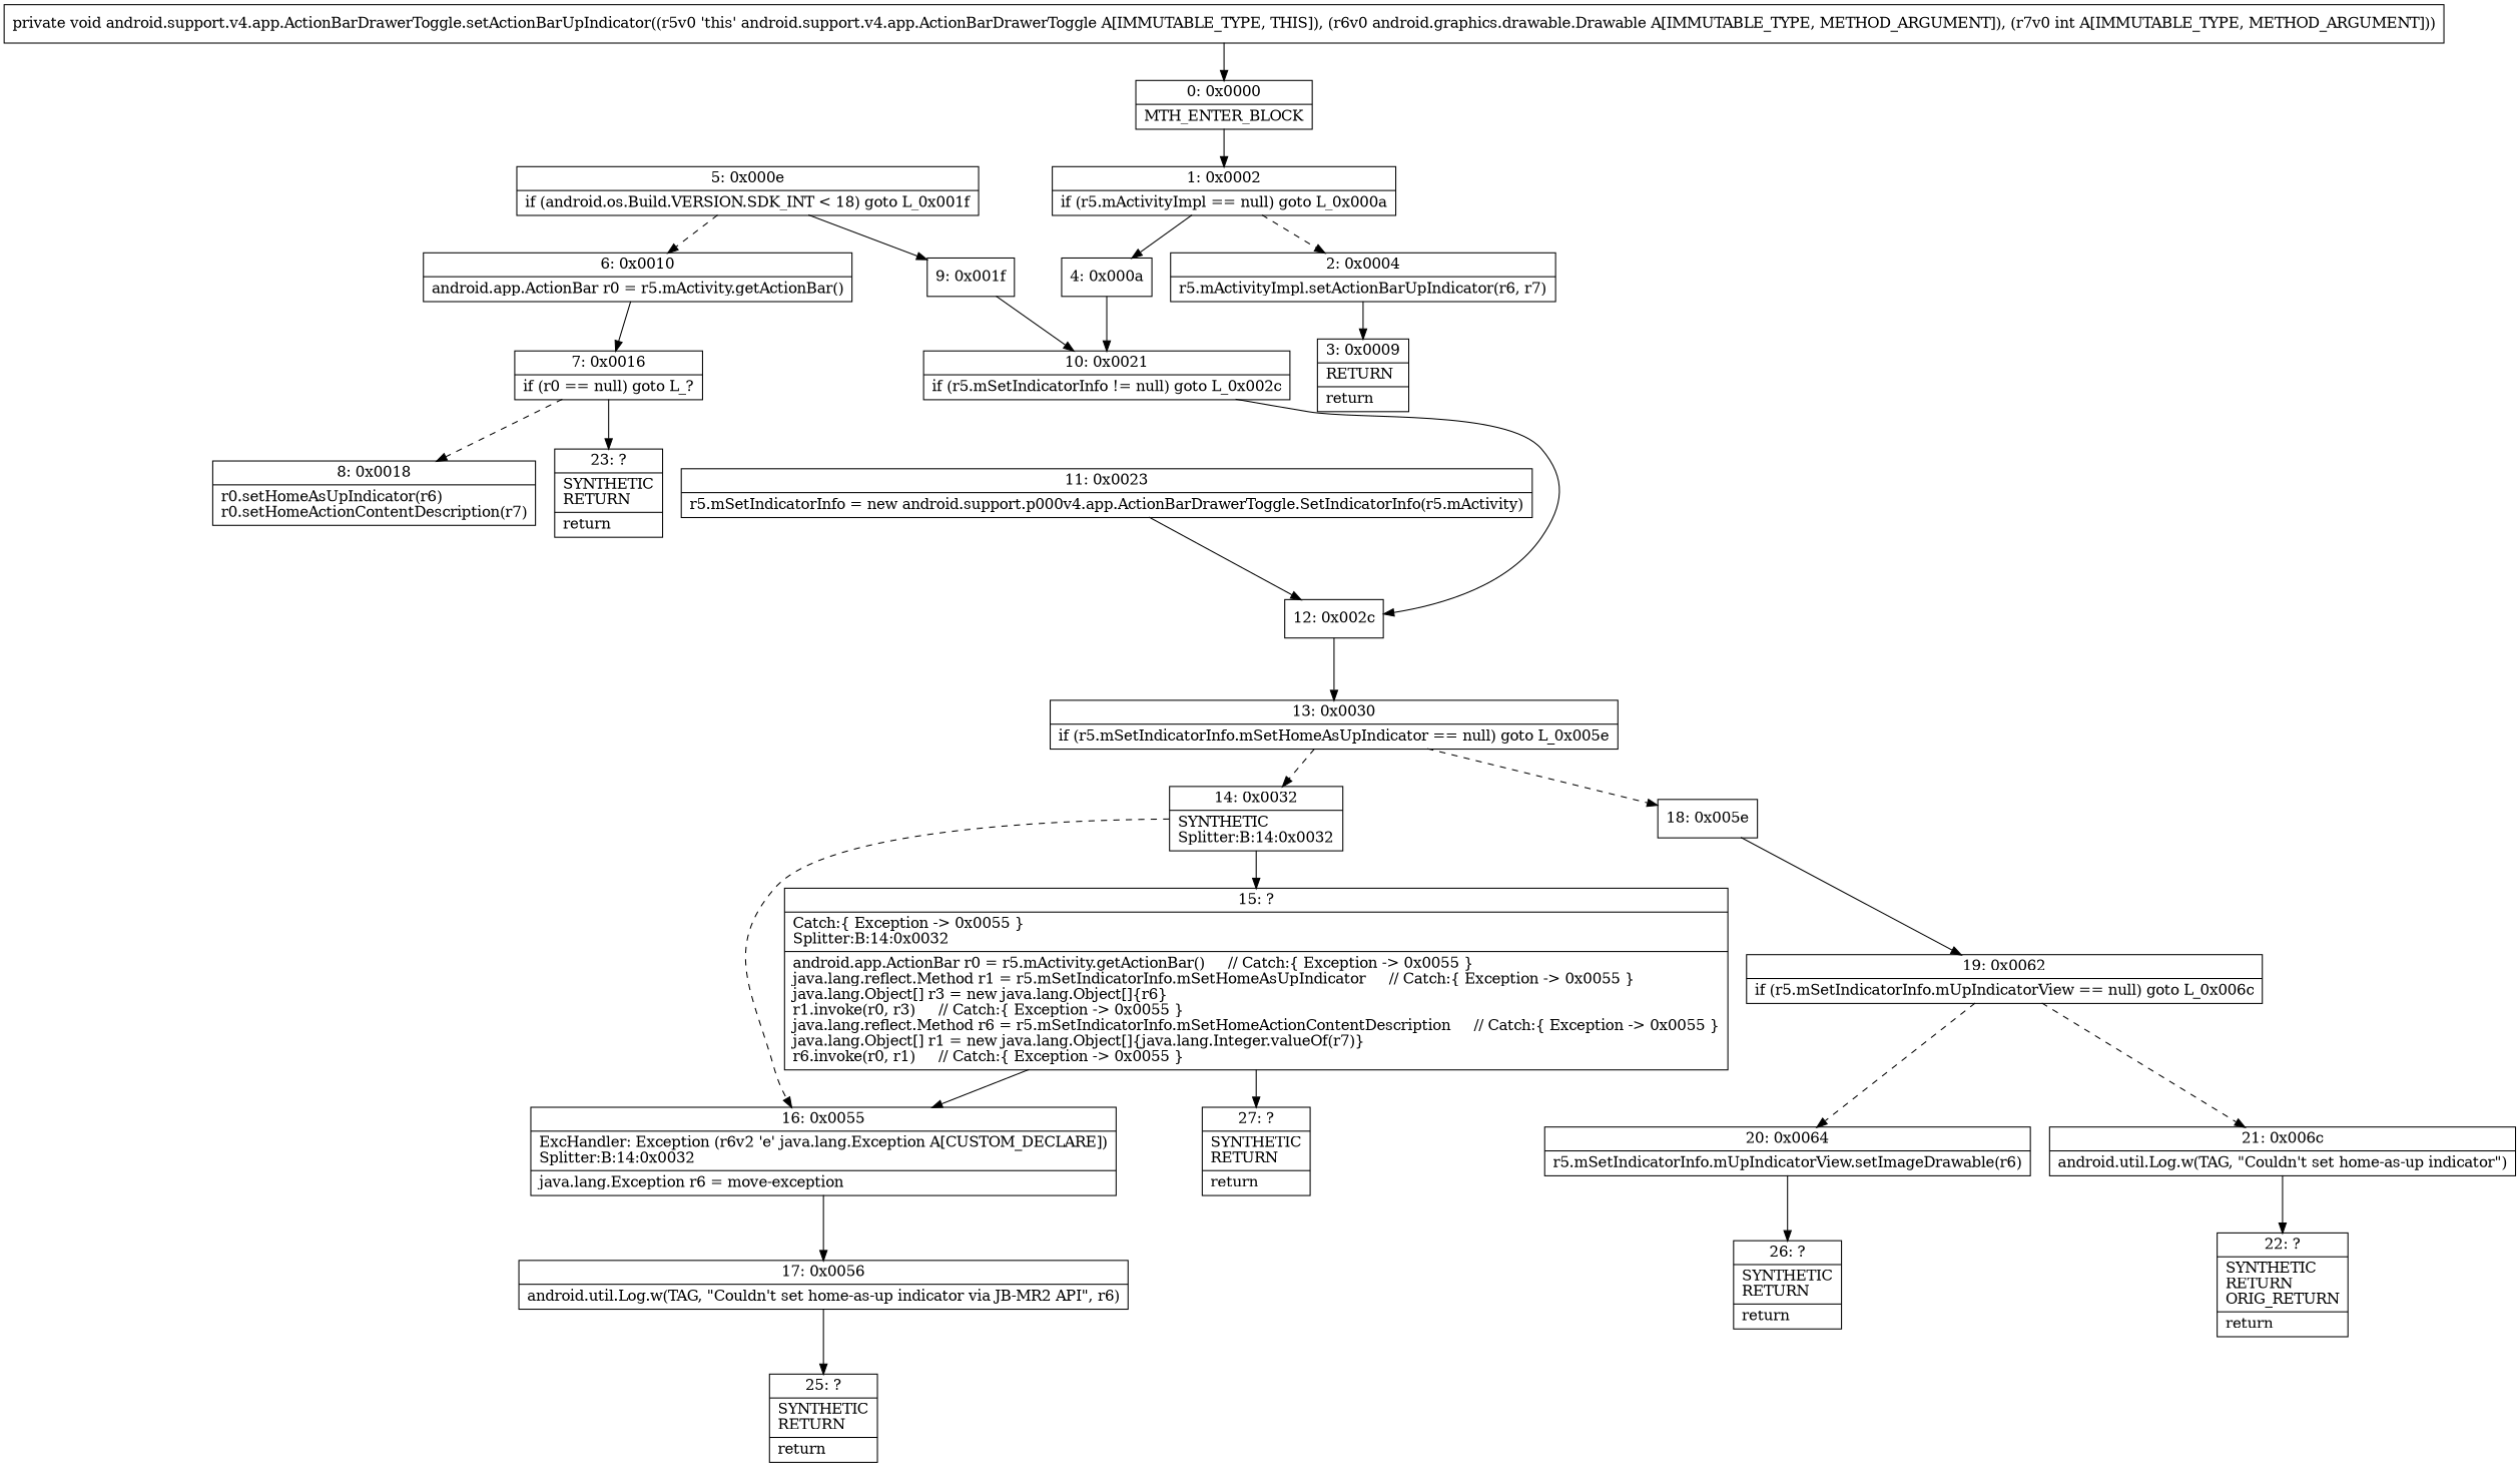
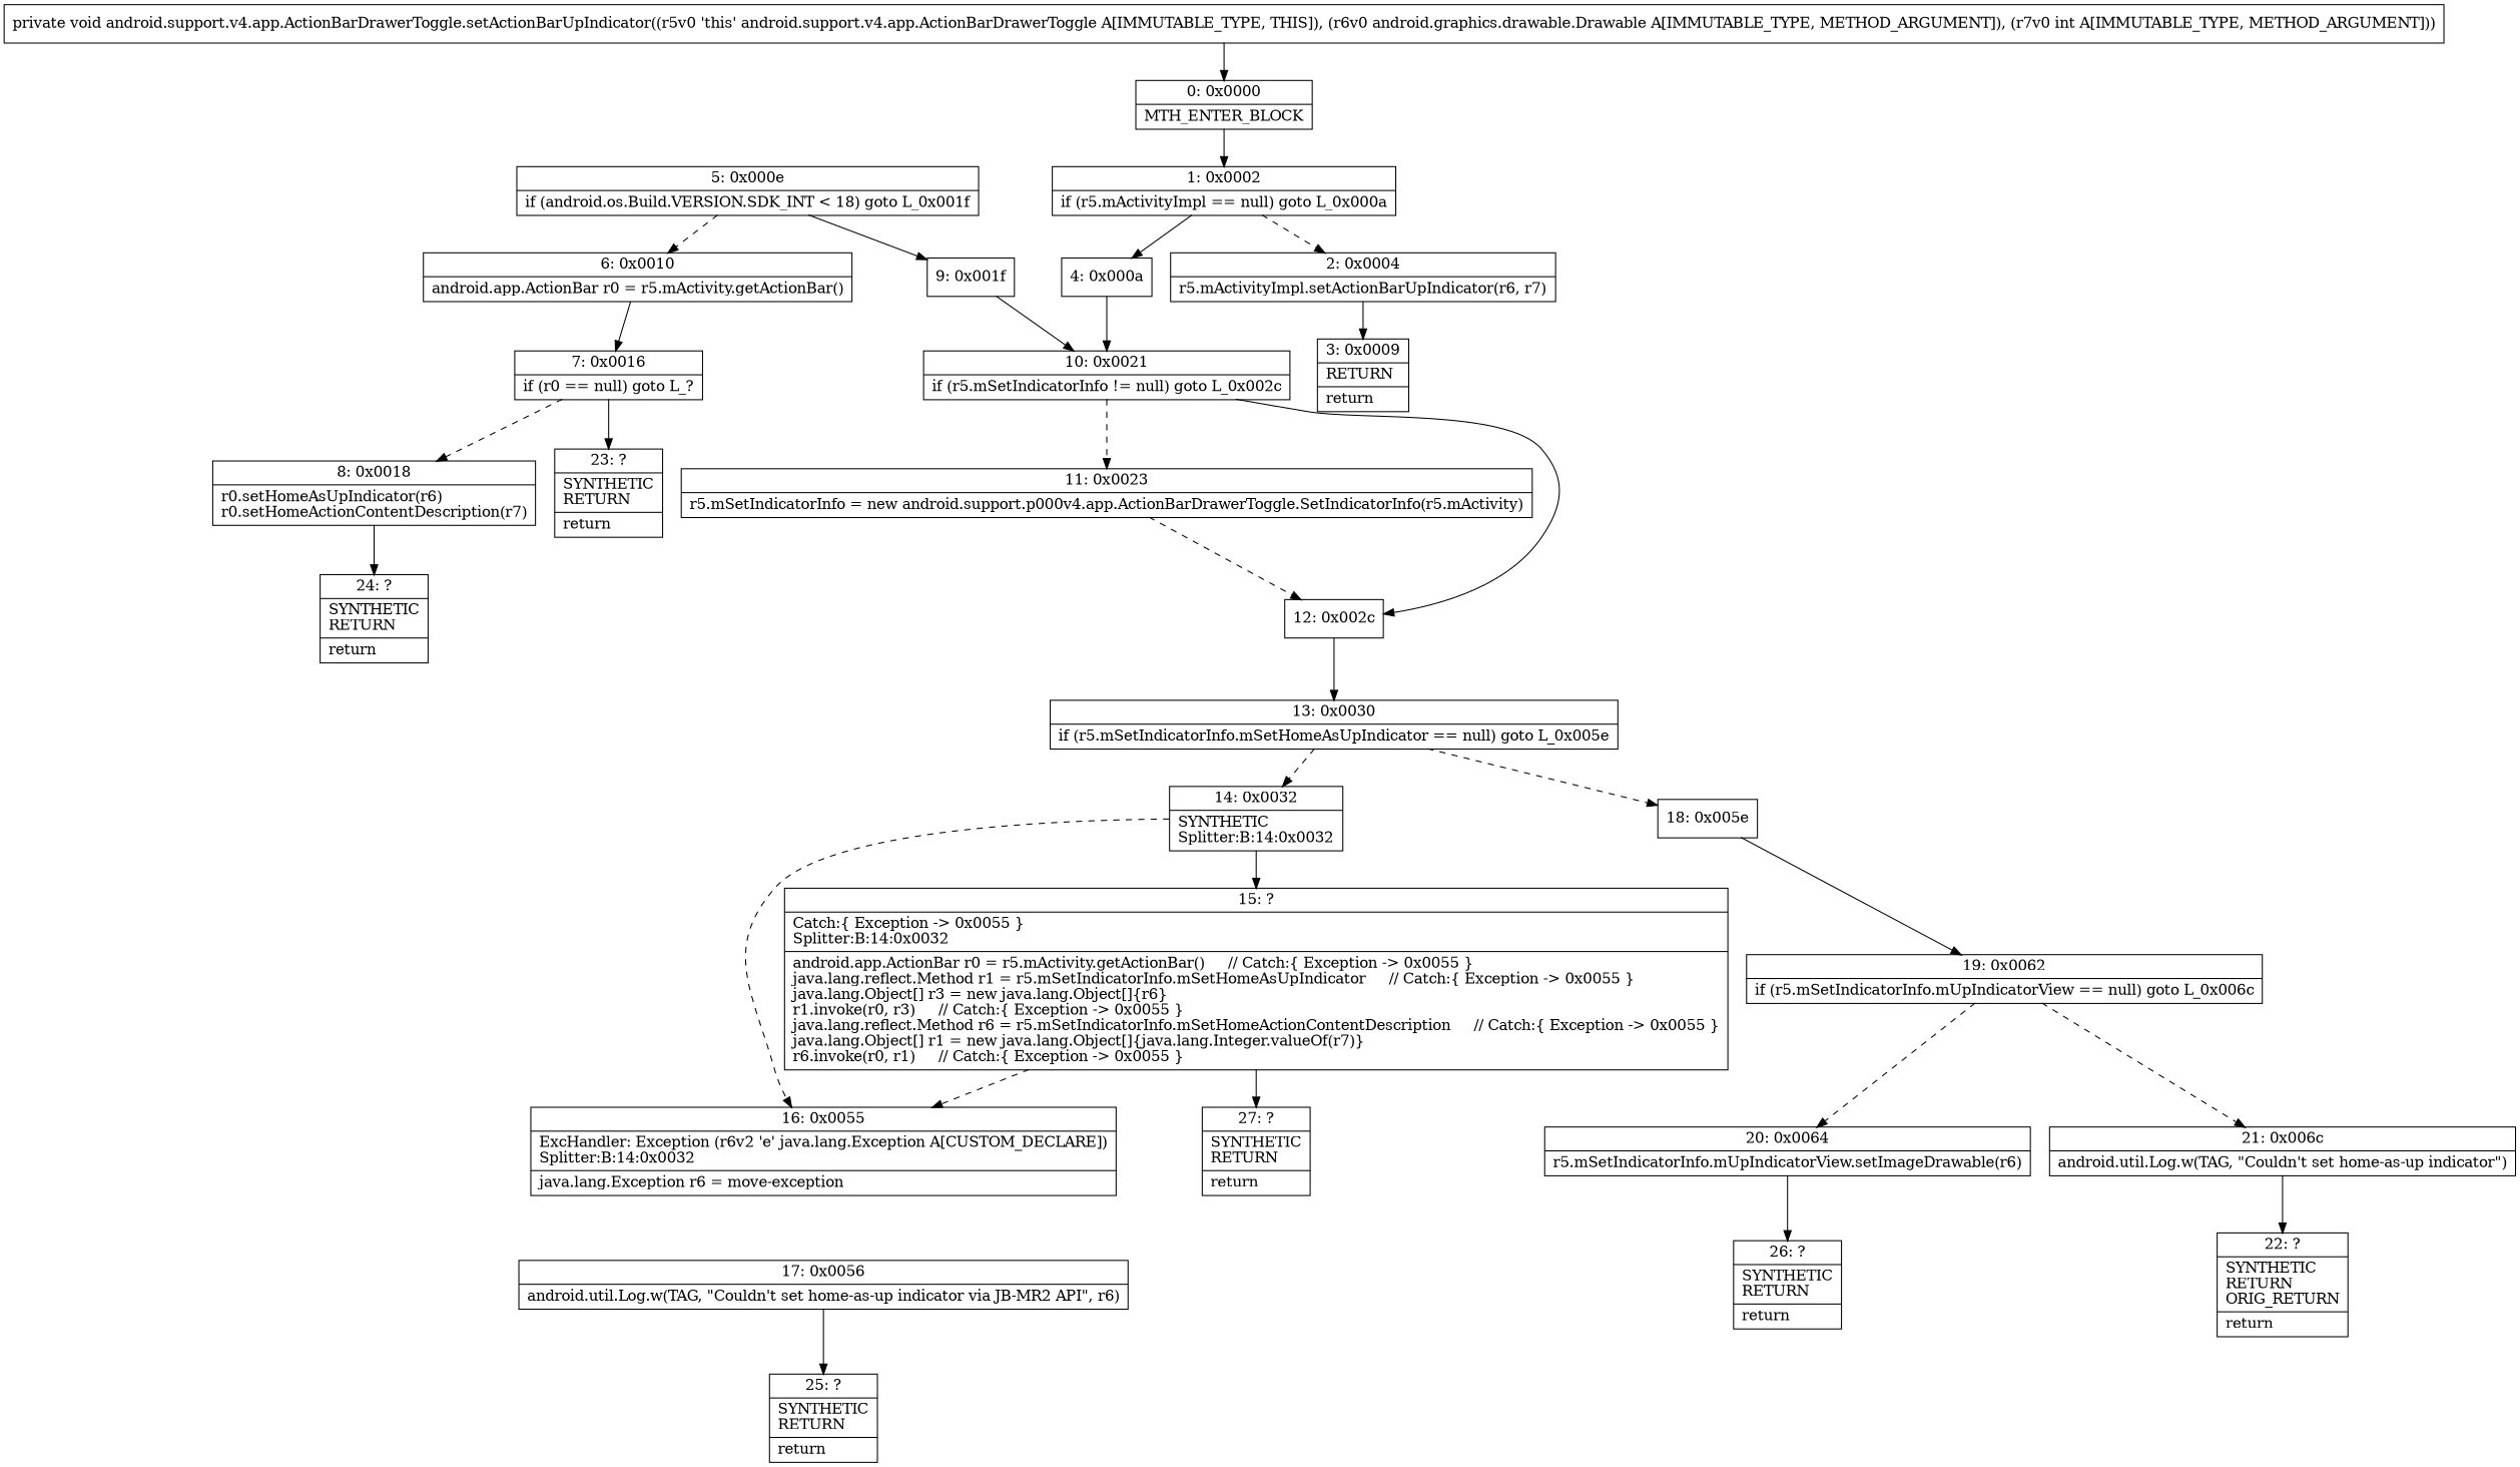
  digraph {
    node [shape=record]
    n1 [label="{0\:\ 0x0000|MTH_ENTER_BLOCK\l}"]
    n2 [label="{1\:\ 0x0002|if (r5.mActivityImpl == null) goto L_0x000a\l}"]
    n3 [label="{2\:\ 0x0004|r5.mActivityImpl.setActionBarUpIndicator(r6, r7)\l}"]
    n4 [label="{4\:\ 0x000a}"]
    n5 [label="{3\:\ 0x0009|RETURN\l|return\l}"]
    n6 [label="{10\:\ 0x0021|if (r5.mSetIndicatorInfo != null) goto L_0x002c\l}"]
    n7 [label="{5\:\ 0x000e|if (android.os.Build.VERSION.SDK_INT \< 18) goto L_0x001f\l}"]
    n8 [label="{6\:\ 0x0010|android.app.ActionBar r0 = r5.mActivity.getActionBar()\l}"]
    n9 [label="{9\:\ 0x001f}"]
    n10 [label="{7\:\ 0x0016|if (r0 == null) goto L_?\l}"]
    n11 [label="{8\:\ 0x0018|r0.setHomeAsUpIndicator(r6)\lr0.setHomeActionContentDescription(r7)\l}"]
    n12 [label="{23\:\ ?|SYNTHETIC\lRETURN\l|return\l}"]
+   n13 [label="{24\:\ ?|SYNTHETIC\lRETURN\l|return\l}"]
    n14 [label="{11\:\ 0x0023|r5.mSetIndicatorInfo = new android.support.p000v4.app.ActionBarDrawerToggle.SetIndicatorInfo(r5.mActivity)\l}"]
    n15 [label="{12\:\ 0x002c}"]
    n16 [label="{13\:\ 0x0030|if (r5.mSetIndicatorInfo.mSetHomeAsUpIndicator == null) goto L_0x005e\l}"]
    n17 [label="{14\:\ 0x0032|SYNTHETIC\lSplitter:B:14:0x0032\l}"]
    n18 [label="{18\:\ 0x005e}"]
    n19 [label="{15\:\ ?|Catch:\{ Exception \-\> 0x0055 \}\lSplitter:B:14:0x0032\l|android.app.ActionBar r0 = r5.mActivity.getActionBar()     \/\/ Catch:\{ Exception \-\> 0x0055 \}\ljava.lang.reflect.Method r1 = r5.mSetIndicatorInfo.mSetHomeAsUpIndicator     \/\/ Catch:\{ Exception \-\> 0x0055 \}\ljava.lang.Object[] r3 = new java.lang.Object[]\{r6\}\lr1.invoke(r0, r3)     \/\/ Catch:\{ Exception \-\> 0x0055 \}\ljava.lang.reflect.Method r6 = r5.mSetIndicatorInfo.mSetHomeActionContentDescription     \/\/ Catch:\{ Exception \-\> 0x0055 \}\ljava.lang.Object[] r1 = new java.lang.Object[]\{java.lang.Integer.valueOf(r7)\}\lr6.invoke(r0, r1)     \/\/ Catch:\{ Exception \-\> 0x0055 \}\l}"]
    n20 [label="{16\:\ 0x0055|ExcHandler: Exception (r6v2 'e' java.lang.Exception A[CUSTOM_DECLARE])\lSplitter:B:14:0x0032\l|java.lang.Exception r6 = move\-exception\l}"]
    n21 [label="{19\:\ 0x0062|if (r5.mSetIndicatorInfo.mUpIndicatorView == null) goto L_0x006c\l}"]
    n22 [label="{27\:\ ?|SYNTHETIC\lRETURN\l|return\l}"]
    n23 [label="{17\:\ 0x0056|android.util.Log.w(TAG, \"Couldn't set home\-as\-up indicator via JB\-MR2 API\", r6)\l}"]
    n24 [label="{25\:\ ?|SYNTHETIC\lRETURN\l|return\l}"]
    n25 [label="{20\:\ 0x0064|r5.mSetIndicatorInfo.mUpIndicatorView.setImageDrawable(r6)\l}"]
    n26 [label="{21\:\ 0x006c|android.util.Log.w(TAG, \"Couldn't set home\-as\-up indicator\")\l}"]
    n27 [label="{26\:\ ?|SYNTHETIC\lRETURN\l|return\l}"]
    n28 [label="{22\:\ ?|SYNTHETIC\lRETURN\lORIG_RETURN\l|return\l}"]
    n29 [label="{private void android.support.v4.app.ActionBarDrawerToggle.setActionBarUpIndicator((r5v0 'this' android.support.v4.app.ActionBarDrawerToggle A[IMMUTABLE_TYPE, THIS]), (r6v0 android.graphics.drawable.Drawable A[IMMUTABLE_TYPE, METHOD_ARGUMENT]), (r7v0 int A[IMMUTABLE_TYPE, METHOD_ARGUMENT])) }"]
    n1 -> n2
    n2 -> n3 [style=dashed]
    n2 -> n4
    n3 -> n5
    n4 -> n6
+   n6 -> n14 [style=dashed]
    n6 -> n15
    n7 -> n8 [style=dashed]
    n7 -> n9
    n8 -> n10
    n9 -> n6
    n10 -> n11 [style=dashed]
    n10 -> n12
-   n14 -> n15
+   n11 -> n13
+   n14 -> n15 [style=dashed]
    n15 -> n16
    n16 -> n17 [style=dashed]
    n16 -> n18 [style=dashed]
    n17 -> n19
    n17 -> n20 [style=dashed]
    n18 -> n21
-   n19 -> n20
+   n19 -> n20 [style=dashed]
    n19 -> n22
-   n20 -> n23
    n21 -> n25 [style=dashed]
    n21 -> n26 [style=dashed]
    n23 -> n24
    n25 -> n27
    n26 -> n28
    n29 -> n1
  }
